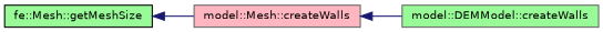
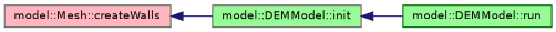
  digraph {
    rankdir=LR
    node [color=gray40 fillcolor=palegreen fontname=Helvetica fontsize=10 shape=record style=filled]
    edge [color=midnightblue dir=back fontname=Helvetica fontsize=10 labelfontname=Helvetica labelfontsize=10 style=solid]
-   n1 [color=black fontcolor=black height=0.2 label="fe::Mesh::getMeshSize" width=0.4]
    n2 [fillcolor=lightpink height=0.2 label="model::Mesh::createWalls" width=0.4]
-   n3 [height=0.2 label="model::DEMModel::createWalls" width=0.4]
-   n1 -> n2
+   n3 [height=0.2 label="model::DEMModel::init" width=0.4]
+   n4 [color=darkgreen height=0.2 label="model::DEMModel::run" width=0.4]
    n2 -> n3
+   n3 -> n4
  }
